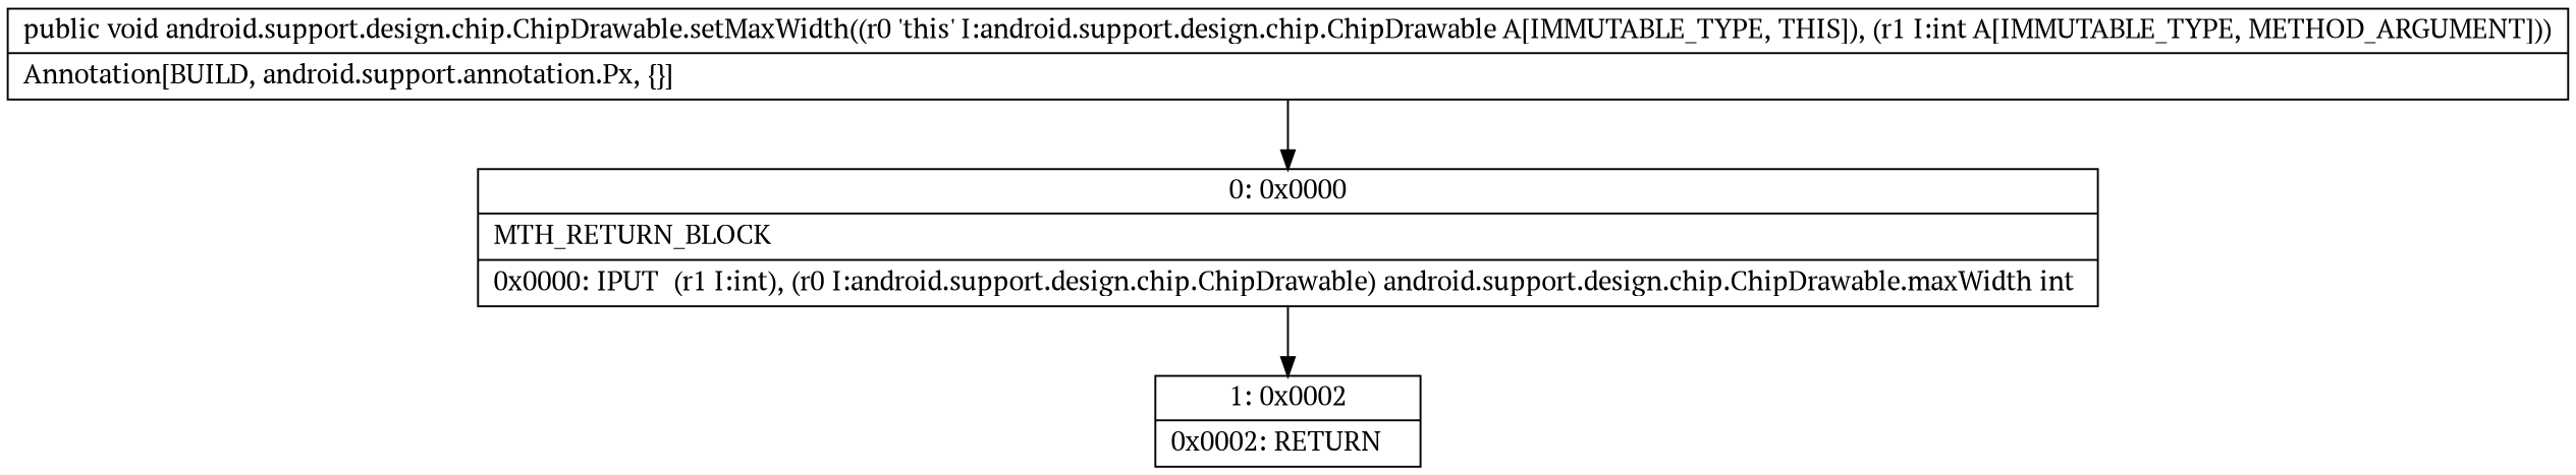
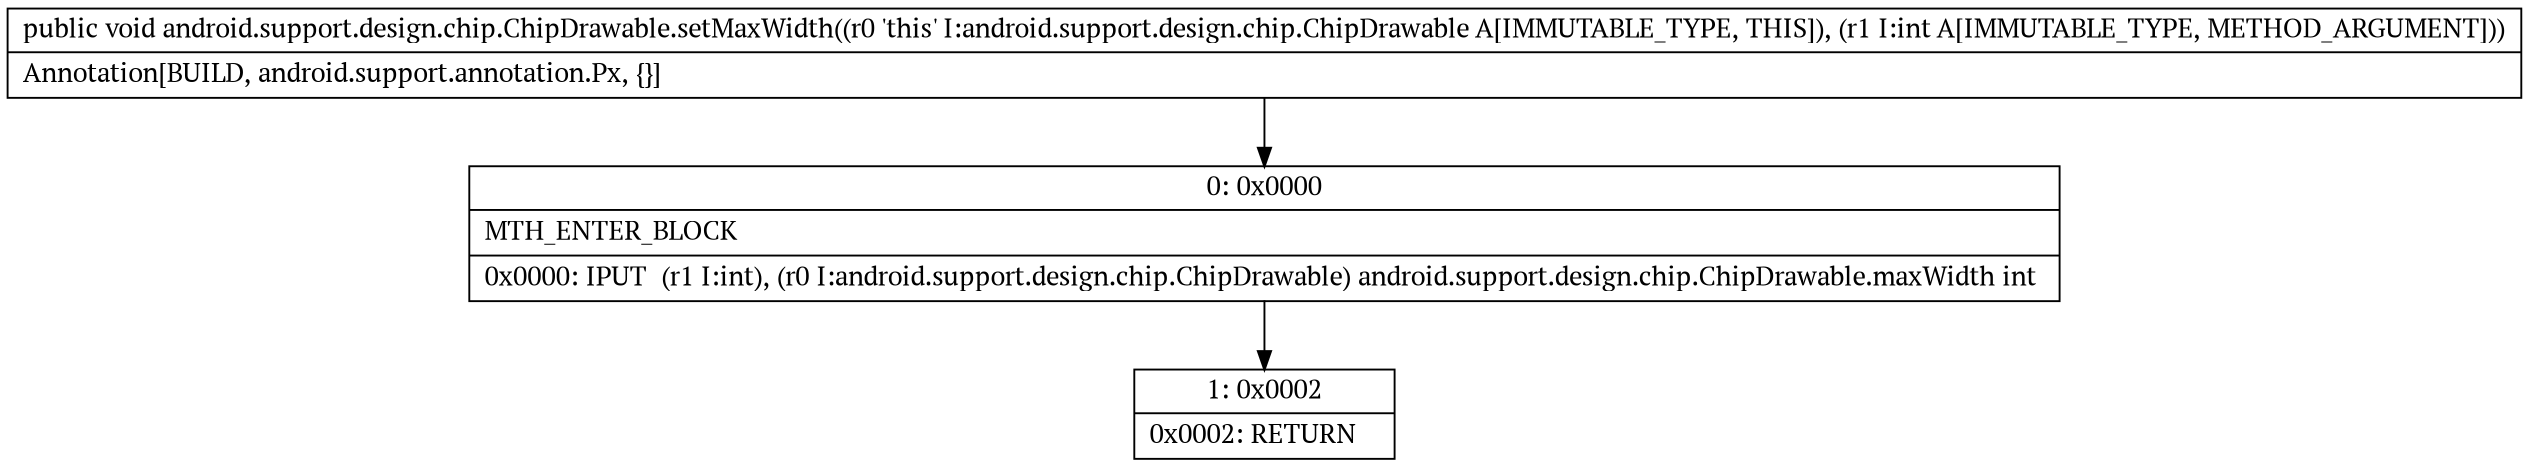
  digraph {
    fontname="PT Serif"
    node [shape=record fontname="PT Serif"]
    edge [fontname="PT Serif"]
-   n1 [label="{0\:\ 0x0000|MTH_RETURN_BLOCK\l|0x0000: IPUT  (r1 I:int), (r0 I:android.support.design.chip.ChipDrawable) android.support.design.chip.ChipDrawable.maxWidth int \l}"]
+   n1 [label="{0\:\ 0x0000|MTH_ENTER_BLOCK\l|0x0000: IPUT  (r1 I:int), (r0 I:android.support.design.chip.ChipDrawable) android.support.design.chip.ChipDrawable.maxWidth int \l}"]
    n2 [label="{1\:\ 0x0002|0x0002: RETURN   \l}"]
    n3 [label="{public void android.support.design.chip.ChipDrawable.setMaxWidth((r0 'this' I:android.support.design.chip.ChipDrawable A[IMMUTABLE_TYPE, THIS]), (r1 I:int A[IMMUTABLE_TYPE, METHOD_ARGUMENT]))  | Annotation[BUILD, android.support.annotation.Px, \{\}]\l}"]
    n1 -> n2
    n3 -> n1
  }
